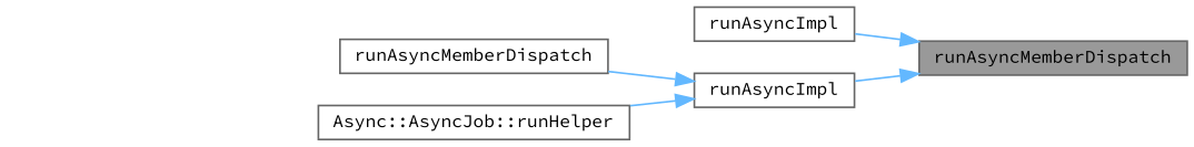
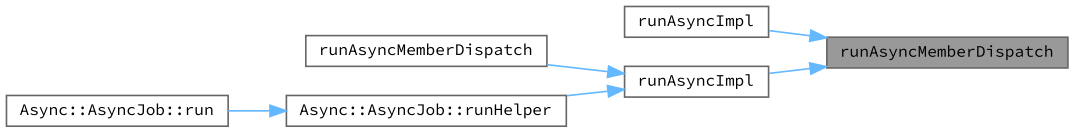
  digraph {
    rankdir=RL
    fontname="Source Code Pro"
    node [color=grey40 fillcolor=white fontname="Source Code Pro" fontsize=10 shape=box style=filled]
    edge [color=steelblue1 dir=back fontname="Source Code Pro" fontsize=10 labelfontname=Helvetica labelfontsize=10 style=solid]
    n1 [color=gray40 fillcolor=grey60 fontcolor=black height=0.2 label=runAsyncMemberDispatch width=0.4]
    n2 [height=0.2 label=runAsyncImpl width=0.4]
    n3 [height=0.2 label=runAsyncImpl width=0.4]
    n4 [height=0.2 label=runAsyncMemberDispatch width=0.4]
    n5 [height=0.2 label="Async::AsyncJob::runHelper" width=0.4]
+   n6 [height=0.2 label="Async::AsyncJob::run" width=0.4]
    n1 -> n2
    n1 -> n3
    n3 -> n4
    n3 -> n5
+   n5 -> n6
  }
